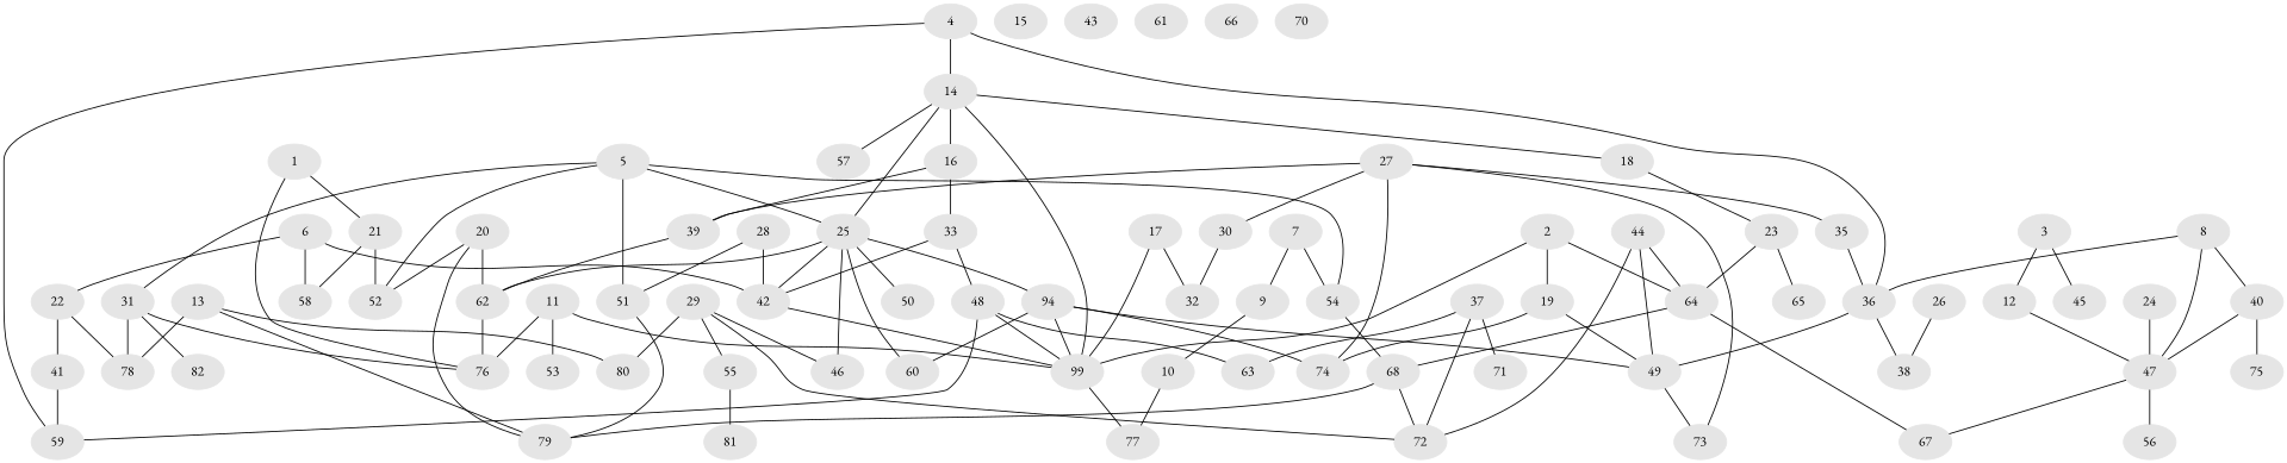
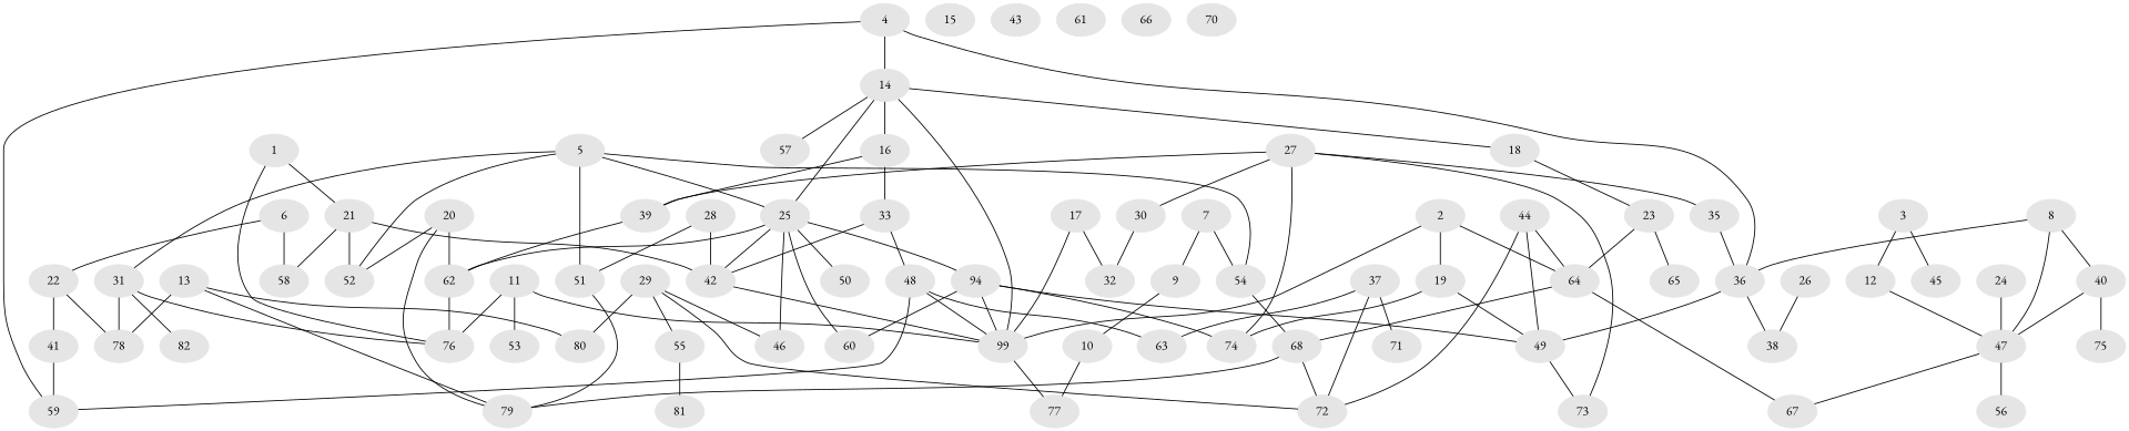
  graph {
    fontname="EB Garamond"
    node [color=gray90 fontname="EB Garamond" style=filled]
    edge [fontname="EB Garamond"]
    1
    21
    76
    52
    58
    42
    2
    19
    64
    n10 [label=99]
    49
    74
    67
    68
    77
    3
    12
    45
    47
    4
    14
    36
    59
    25
    16
    18
    57
    38
    5
    31
    51
    54
    62
    n34 [label=94]
    46
    50
    60
    78
    82
    79
    6
    22
    41
    7
    9
    10
    8
    40
    75
    56
    11
    53
    13
    80
    33
    39
    23
    15
    48
    17
    32
    65
    73
    20
    24
    26
    27
    30
    35
    28
    29
    55
    72
    81
    63
    37
    71
    43
    44
    61
    66
    70
    1 -- 21
    1 -- 76
    21 -- 52
    21 -- 58
-   6 -- 42
+   21 -- 42
    42 -- n10
    2 -- 19
    2 -- 64
    2 -- n10
    19 -- 49
    19 -- 74
    64 -- 67
    64 -- 68
    n10 -- 77
    49 -- 73
    68 -- 79
    68 -- 72
    3 -- 12
    3 -- 45
    12 -- 47
    47 -- 67
    47 -- 56
    4 -- 14
    4 -- 36
    4 -- 59
    14 -- n10
    14 -- 25
    14 -- 16
    14 -- 18
    14 -- 57
    36 -- 49
    36 -- 38
    25 -- 42
    25 -- 62
    25 -- n34
    25 -- 46
    25 -- 50
    25 -- 60
    16 -- 33
    16 -- 39
    18 -- 23
    5 -- 52
    5 -- 25
    5 -- 31
    5 -- 51
    5 -- 54
    31 -- 76
    31 -- 78
    31 -- 82
    51 -- 79
    54 -- 68
    62 -- 76
    n34 -- n10
    n34 -- 49
    n34 -- 74
    n34 -- 60
    6 -- 58
    6 -- 22
    22 -- 78
    22 -- 41
    41 -- 59
    7 -- 54
    7 -- 9
    9 -- 10
    10 -- 77
    8 -- 47
    8 -- 36
    8 -- 40
    40 -- 47
    40 -- 75
    11 -- 76
    11 -- n10
    11 -- 53
    13 -- 78
    13 -- 79
    13 -- 80
    33 -- 42
    33 -- 48
    39 -- 62
    23 -- 64
    23 -- 65
    48 -- n10
    48 -- 59
    48 -- 63
    17 -- n10
    17 -- 32
    20 -- 52
    20 -- 62
    20 -- 79
    24 -- 47
    26 -- 38
    27 -- 74
    27 -- 39
    27 -- 73
    27 -- 30
    27 -- 35
    30 -- 32
    35 -- 36
    28 -- 42
    28 -- 51
    29 -- 46
    29 -- 80
    29 -- 55
    29 -- 72
    55 -- 81
    37 -- 72
    37 -- 63
    37 -- 71
    44 -- 64
    44 -- 49
    44 -- 72
  }
